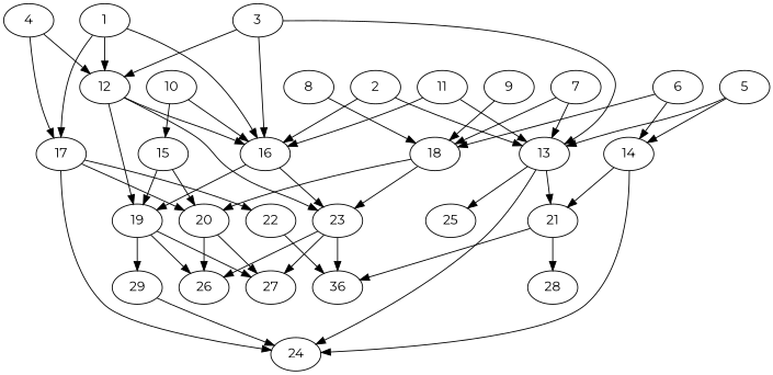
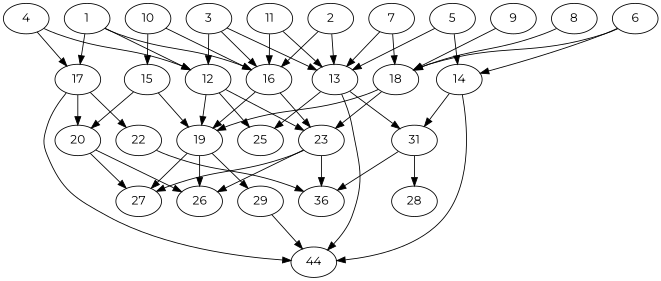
  digraph {
    fontname=Montserrat
    node [alpha=0.12 fontname=Montserrat]
    edge [fontname=Montserrat]
    1 [alpha=0.02 expect_size=5946368]
    12 [alpha=0.04 expect_size=29430784]
    16 [alpha=0.13 expect_size=17553408]
    17 [alpha=0.18 expect_size=39006208]
    19 [alpha=0.01 expect_size=6468608]
    23 [alpha=0.14 expect_size=25411584]
    25 [alpha=0.19 expect_size=43501568]
    20 [expect_size=7712768]
-   24 [alpha=0.06 expect_size=9561088]
+   24 [alpha=0.06 expect_size=9561088 label=44]
    22 [alpha=0.19 expect_size=16473088]
    26 [alpha=0.05 expect_size=19214336]
    27 [alpha=0.20 expect_size=49424384]
    29 [alpha=0.09 expect_size=23251968]
    n14 [alpha=0.05 expect_size=24929280 label=36]
    2 [expect_size=15166464]
    13 [alpha=0.13 expect_size=9730048]
-   21 [alpha=0.04 expect_size=11372544]
+   21 [alpha=0.04 expect_size=11372544 label=31]
    28 [alpha=0.06 expect_size=43822080]
    3 [expect_size=49405952]
    4 [alpha=0.11 expect_size=45663232]
    5 [alpha=0.00 expect_size=8888320]
    14 [alpha=0.14 expect_size=38685696]
    6 [alpha=0.09 expect_size=35096576]
    18 [alpha=0.11 expect_size=24609792]
    7 [alpha=0.14 expect_size=26084352]
    8 [expect_size=33475584]
    9 [alpha=0.01 expect_size=43934720]
    10 [alpha=0.02 expect_size=35172352]
    15 [alpha=0.10 expect_size=17408000]
    11 [alpha=0.02 expect_size=25670656]
    1 -> 12
    1 -> 16
    1 -> 17
    12 -> 19
    12 -> 23
-   12 -> 16
+   12 -> 25
    16 -> 19
    16 -> 23
    17 -> 20
    17 -> 24
    17 -> 22
    19 -> 26
    19 -> 27
    19 -> 29
    23 -> 26
    23 -> 27
    23 -> n14
    20 -> 26
    20 -> 27
    22 -> n14
    29 -> 24
    2 -> 16
    2 -> 13
    13 -> 25
    13 -> 24
    13 -> 21
    21 -> n14
    21 -> 28
    3 -> 12
    3 -> 16
    3 -> 13
    4 -> 12
    4 -> 17
    5 -> 13
    5 -> 14
    14 -> 24
    14 -> 21
    6 -> 14
    6 -> 18
    18 -> 23
-   18 -> 20
+   18 -> 19
    7 -> 13
    7 -> 18
    8 -> 18
    9 -> 18
    10 -> 16
    10 -> 15
    15 -> 19
    15 -> 20
    11 -> 16
    11 -> 13
  }
